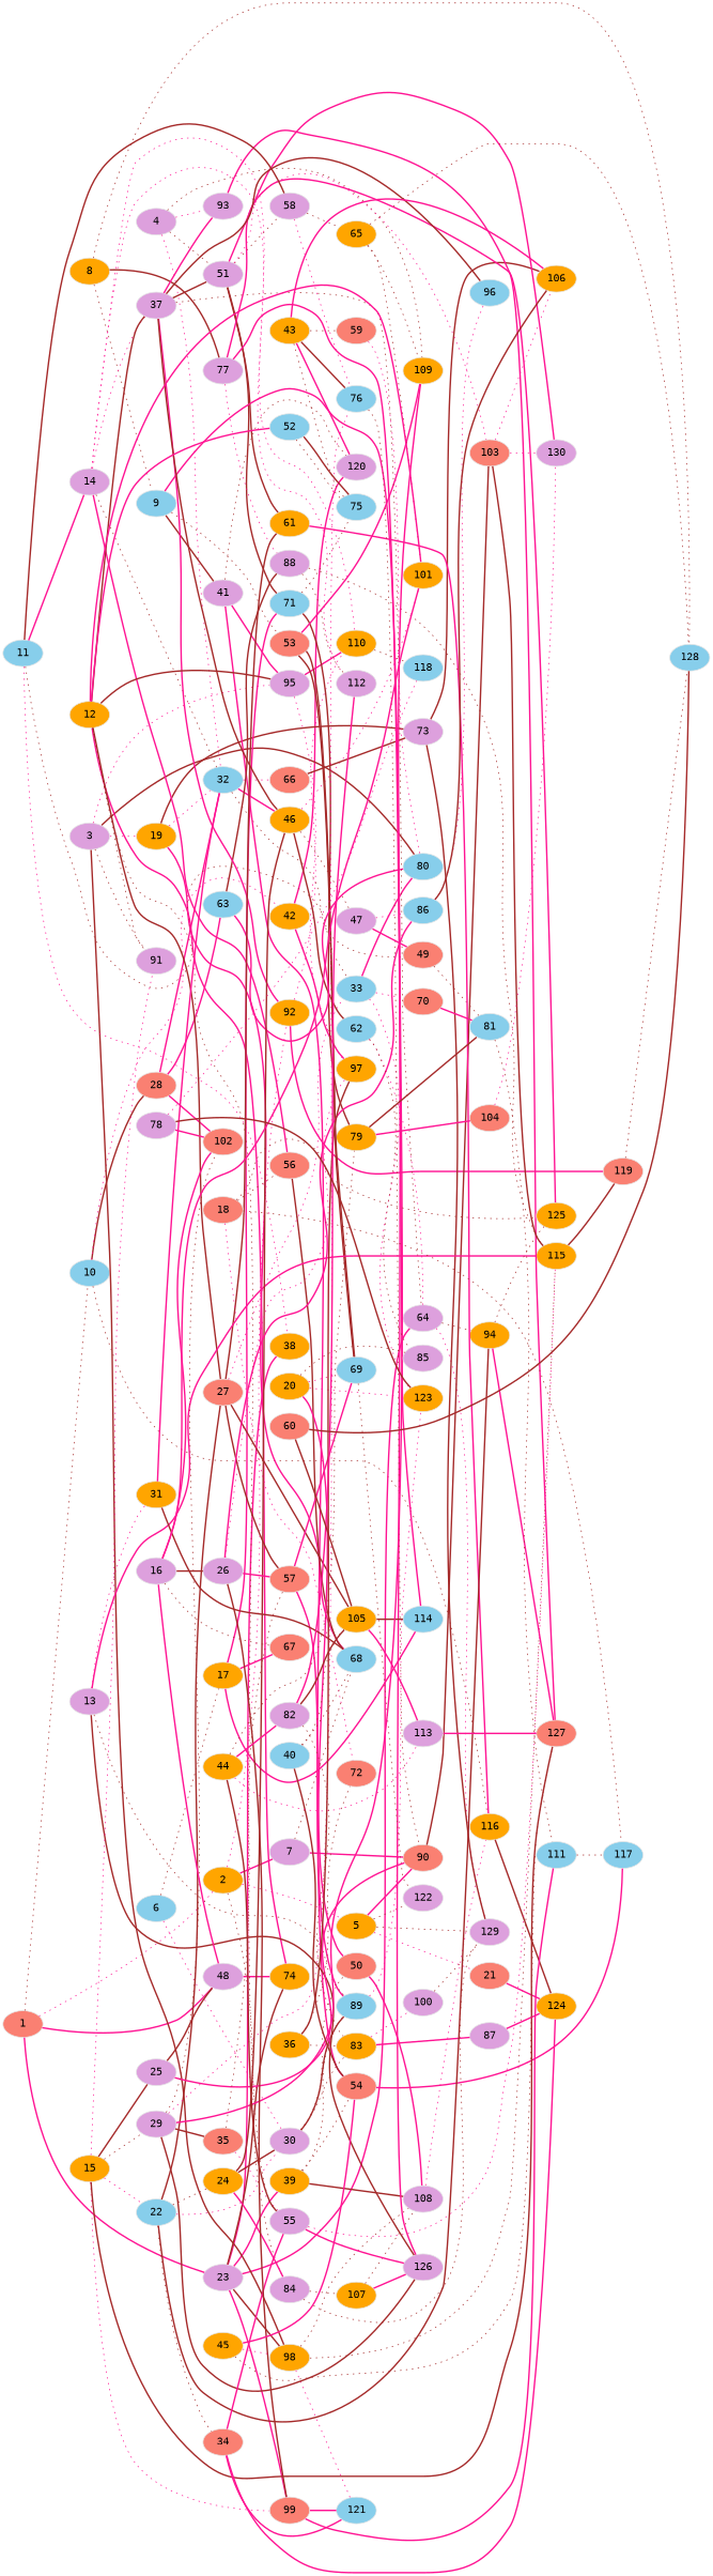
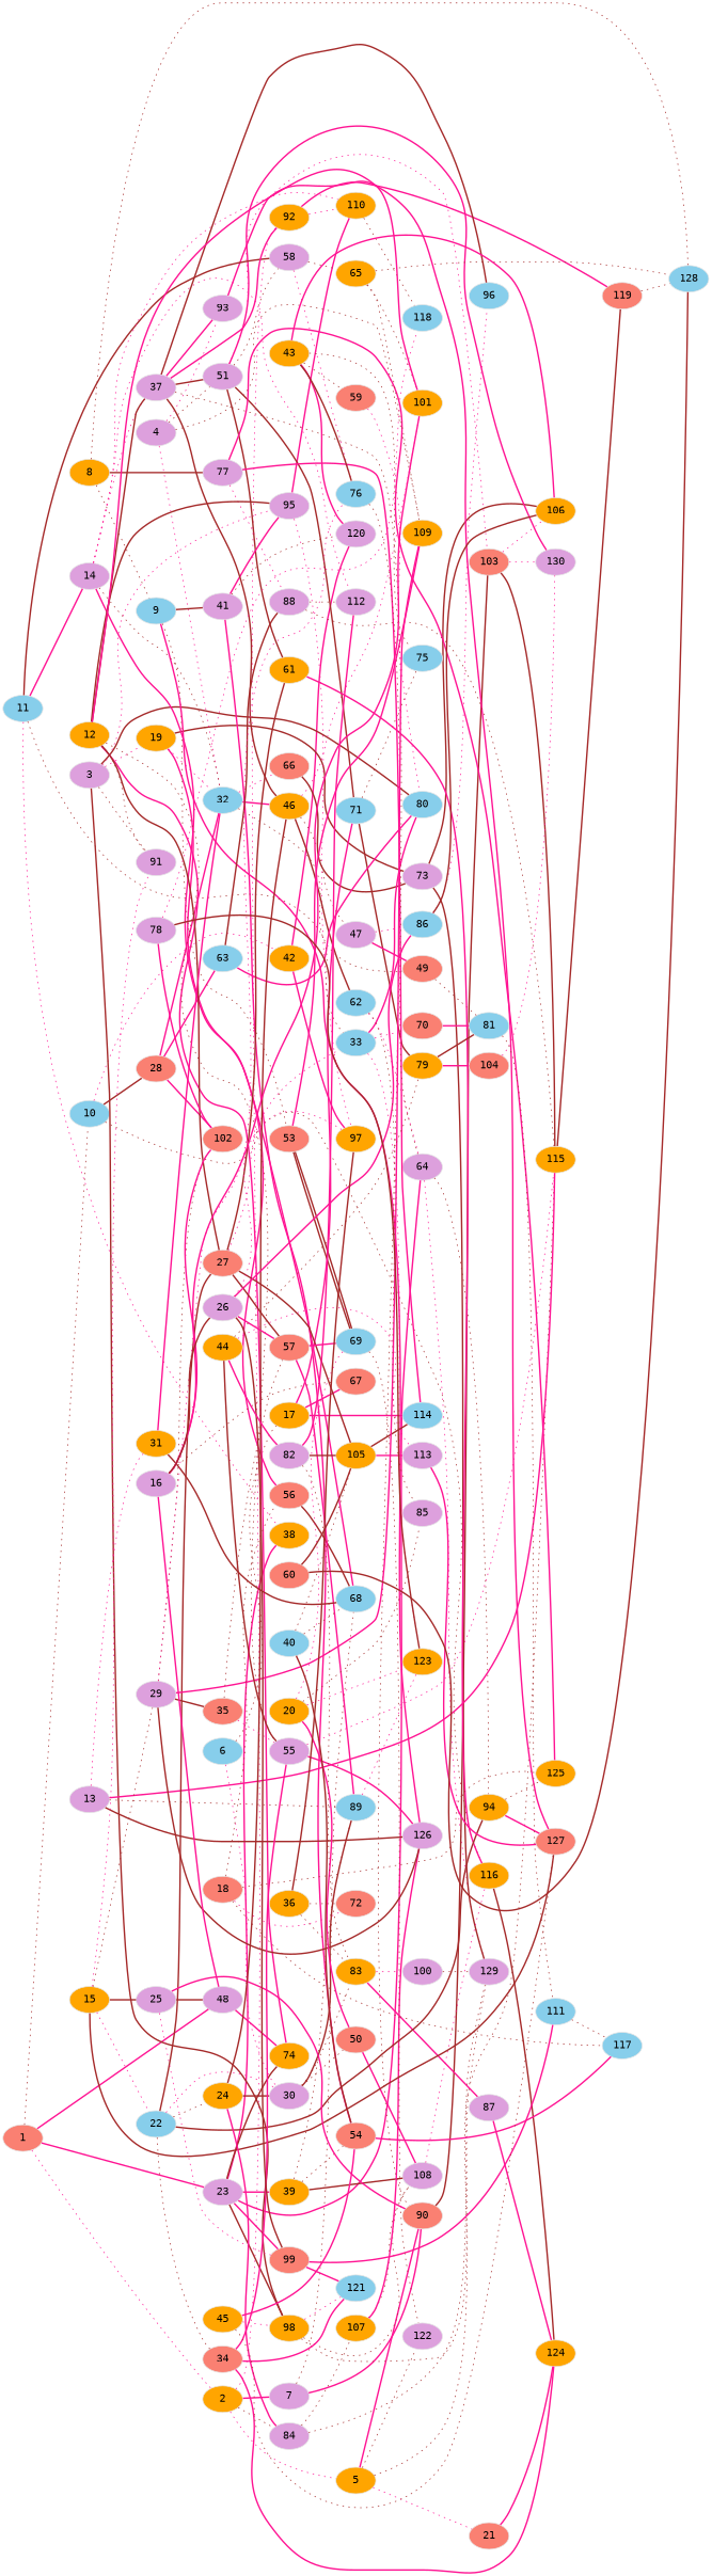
  graph {
    fontname="DejaVu Sans Mono"
    rankdir=LR
    node [color=gray90 fillcolor=plum fontname="DejaVu Sans Mono" style=filled]
    edge [color=brown fontname="DejaVu Sans Mono" style=bold]
    1 [fillcolor=salmon]
    2 [fillcolor=orange]
    10 [fillcolor=skyblue]
    23
    48
    5 [fillcolor=orange]
    7
    84
    92 [fillcolor=orange]
    28 [fillcolor=salmon]
    42 [fillcolor=orange]
    116 [fillcolor=orange]
    98 [fillcolor=orange]
    38 [fillcolor=orange]
    74 [fillcolor=orange]
    99 [fillcolor=salmon]
    39 [fillcolor=orange]
    64
    21 [fillcolor=salmon]
    90 [fillcolor=salmon]
    122
    129
    68 [fillcolor=skyblue]
    107 [fillcolor=orange]
    110 [fillcolor=orange]
    119 [fillcolor=salmon]
    19 [fillcolor=orange]
    3
    80 [fillcolor=skyblue]
    91
    95
    32 [fillcolor=skyblue]
    73
    97 [fillcolor=orange]
    115 [fillcolor=orange]
    121 [fillcolor=skyblue]
    108
    4
    51
    93
    109 [fillcolor=orange]
    46 [fillcolor=orange]
    49 [fillcolor=salmon]
    66 [fillcolor=salmon]
    58
    71 [fillcolor=skyblue]
    61 [fillcolor=orange]
    103 [fillcolor=salmon]
    130
    127 [fillcolor=salmon]
    124 [fillcolor=orange]
    6 [fillcolor=skyblue]
    17 [fillcolor=orange]
    30
    67 [fillcolor=salmon]
    114 [fillcolor=skyblue]
    89 [fillcolor=skyblue]
    50 [fillcolor=salmon]
    83 [fillcolor=orange]
    8 [fillcolor=orange]
    9 [fillcolor=skyblue]
    77
    128 [fillcolor=skyblue]
    41
    53 [fillcolor=salmon]
    126
    125 [fillcolor=orange]
    88
    54 [fillcolor=salmon]
    120
    69 [fillcolor=skyblue]
    102 [fillcolor=salmon]
    63 [fillcolor=skyblue]
    11 [fillcolor=skyblue]
    14
    33 [fillcolor=skyblue]
    37
    56 [fillcolor=salmon]
    112
    123 [fillcolor=orange]
    70 [fillcolor=salmon]
    76 [fillcolor=skyblue]
    65 [fillcolor=orange]
    12 [fillcolor=orange]
    27 [fillcolor=salmon]
-   52 [fillcolor=skyblue]
    55
    101 [fillcolor=orange]
    57 [fillcolor=salmon]
    105 [fillcolor=orange]
    96 [fillcolor=skyblue]
    75 [fillcolor=skyblue]
    13
    31 [fillcolor=orange]
    118 [fillcolor=skyblue]
    15 [fillcolor=orange]
    22 [fillcolor=skyblue]
    25
    29
    24 [fillcolor=orange]
    34 [fillcolor=salmon]
    94 [fillcolor=orange]
    35 [fillcolor=salmon]
    111 [fillcolor=skyblue]
    16
    26
    86 [fillcolor=skyblue]
    79 [fillcolor=orange]
    18 [fillcolor=salmon]
    72 [fillcolor=salmon]
    117 [fillcolor=skyblue]
    106 [fillcolor=orange]
    20 [fillcolor=orange]
    85
    47
    62 [fillcolor=skyblue]
    113
    87
    100
    81 [fillcolor=skyblue]
    36 [fillcolor=orange]
    40 [fillcolor=skyblue]
    43 [fillcolor=orange]
    59 [fillcolor=salmon]
    44 [fillcolor=orange]
    82
    104 [fillcolor=salmon]
    45 [fillcolor=orange]
    60 [fillcolor=salmon]
    78
    1 -- 2 [color=deeppink style=dotted]
    1 -- 10 [style=dotted]
    1 -- 23 [color=deeppink]
    1 -- 48 [color=deeppink]
    2 -- 5 [color=deeppink style=dotted]
    2 -- 7 [color=deeppink]
    2 -- 84 [style=dotted]
    2 -- 92 [color=deeppink style=dotted]
    10 -- 28
    10 -- 42 [color=deeppink style=dotted]
    10 -- 116 [style=dotted]
    23 -- 98
    23 -- 38 [color=deeppink]
    23 -- 74
    23 -- 99 [color=deeppink]
    23 -- 39 [color=deeppink]
    23 -- 64 [color=deeppink]
    48 -- 74 [color=deeppink]
    5 -- 21 [color=deeppink style=dotted]
    5 -- 90 [color=deeppink]
    5 -- 122 [style=dotted]
    5 -- 129 [style=dotted]
    7 -- 90 [color=deeppink]
    7 -- 68 [style=dotted]
    84 -- 129 [style=dotted]
    84 -- 107 [style=dotted]
    92 -- 110 [color=deeppink style=dotted]
    92 -- 119 [color=deeppink]
    28 -- 32 [color=deeppink]
    28 -- 102 [color=deeppink]
    28 -- 63 [color=deeppink]
    42 -- 97 [color=deeppink]
    42 -- 120 [color=deeppink]
    116 -- 124
    98 -- 115 [style=dotted]
    98 -- 121 [color=deeppink style=dotted]
    98 -- 108 [style=dotted]
    99 -- 121 [color=deeppink]
    99 -- 111 [color=deeppink]
    39 -- 108
    39 -- 89 [style=dotted]
    39 -- 54 [style=dotted]
    64 -- 129 [color=deeppink style=dotted]
    64 -- 94 [style=dotted]
    21 -- 124 [color=deeppink]
    90 -- 103
    107 -- 108 [style=dotted]
    107 -- 126 [color=deeppink]
    110 -- 118 [style=dotted]
    119 -- 128 [style=dotted]
    19 -- 68 [color=deeppink]
    19 -- 32 [color=deeppink style=dotted]
    19 -- 73
    3 -- 98
    3 -- 19 [color=deeppink style=dotted]
    3 -- 80
    3 -- 91 [style=dotted]
    3 -- 95 [color=deeppink style=dotted]
    95 -- 110 [color=deeppink]
    95 -- 97 [color=deeppink style=dotted]
    32 -- 46 [color=deeppink]
    32 -- 49 [style=dotted]
    32 -- 66 [color=deeppink style=dotted]
    73 -- 129
    73 -- 106
    115 -- 119
    108 -- 116 [color=deeppink style=dotted]
    4 -- 32 [color=deeppink style=dotted]
    4 -- 51 [style=dotted]
    4 -- 93 [color=deeppink style=dotted]
    4 -- 109 [style=dotted]
    51 -- 58 [style=dotted]
    51 -- 71
    51 -- 61
    51 -- 103 [color=deeppink style=dotted]
    51 -- 130 [color=deeppink]
    93 -- 127 [color=deeppink]
    46 -- 101 [color=deeppink style=dotted]
    46 -- 47 [style=dotted]
    46 -- 62
    49 -- 81 [style=dotted]
    66 -- 73
    58 -- 76 [color=deeppink style=dotted]
    58 -- 65 [style=dotted]
    71 -- 75 [style=dotted]
    71 -- 79
    61 -- 116 [color=deeppink]
    103 -- 115
    103 -- 130 [color=deeppink style=dotted]
    103 -- 106 [color=deeppink style=dotted]
    6 -- 17 [style=dotted]
    6 -- 30 [color=deeppink style=dotted]
    17 -- 71 [color=deeppink]
    17 -- 67 [color=deeppink]
    17 -- 114 [color=deeppink]
    30 -- 89
    30 -- 50 [style=dotted]
    30 -- 83 [style=dotted]
    89 -- 123 [color=deeppink style=dotted]
    50 -- 108 [color=deeppink]
    83 -- 87 [color=deeppink]
    83 -- 100 [color=deeppink style=dotted]
    8 -- 9 [style=dotted]
    8 -- 77
    8 -- 128 [style=dotted]
    9 -- 41
    9 -- 53 [style=dotted]
    9 -- 126 [color=deeppink]
    77 -- 114 [color=deeppink]
    77 -- 125 [color=deeppink]
    77 -- 88 [color=deeppink style=dotted]
    41 -- 95 [color=deeppink]
    41 -- 54 [color=deeppink]
    41 -- 120 [style=dotted]
    53 -- 109 [color=deeppink]
    53 -- 69
    53 -- 69
    88 -- 115 [style=dotted]
    88 -- 112 [style=dotted]
    54 -- 117 [color=deeppink]
    69 -- 122 [style=dotted]
    63 -- 80 [color=deeppink]
    63 -- 88
    11 -- 38 [color=deeppink style=dotted]
    11 -- 58
    11 -- 14 [color=deeppink]
    11 -- 33 [style=dotted]
    14 -- 110 [color=deeppink style=dotted]
    14 -- 32 [style=dotted]
    14 -- 37 [color=deeppink style=dotted]
    14 -- 56 [color=deeppink]
    14 -- 112 [color=deeppink style=dotted]
    33 -- 80 [color=deeppink]
    33 -- 123 [color=deeppink style=dotted]
    33 -- 70 [color=deeppink style=dotted]
    37 -- 92 [color=deeppink]
    37 -- 64 [style=dotted]
    37 -- 51
    37 -- 93 [color=deeppink]
    37 -- 46
    37 -- 96
    56 -- 68
    70 -- 81 [color=deeppink]
    76 -- 90 [style=dotted]
    65 -- 109 [style=dotted]
    65 -- 128 [style=dotted]
    65 -- 101 [style=dotted]
    12 -- 74 [color=deeppink]
    12 -- 91 [style=dotted]
    12 -- 95
    12 -- 37
    12 -- 27
-   12 -- 52 [color=deeppink]
    12 -- 55 [style=dotted]
    12 -- 101 [color=deeppink]
    27 -- 61
    27 -- 33 [color=deeppink style=dotted]
    27 -- 57
    27 -- 105
-   52 -- 75 [style=dotted]
-   52 -- 75
    55 -- 115 [color=deeppink style=dotted]
    55 -- 126 [color=deeppink]
    57 -- 89 [color=deeppink]
    57 -- 69 [color=deeppink]
    105 -- 114
    105 -- 113 [color=deeppink]
    13 -- 115 [color=deeppink]
    13 -- 89 [style=dotted]
    13 -- 126
    13 -- 31 [color=deeppink style=dotted]
    31 -- 68
    31 -- 32 [color=deeppink]
-   15 -- 99 [color=deeppink style=dotted]
+   25 -- 99 [color=deeppink style=dotted]
    15 -- 91 [color=deeppink style=dotted]
    15 -- 127
    15 -- 22 [color=deeppink style=dotted]
    15 -- 25
    15 -- 29 [style=dotted]
    22 -- 30 [color=deeppink style=dotted]
    22 -- 27
    22 -- 24 [style=dotted]
    22 -- 34 [style=dotted]
    22 -- 94
    25 -- 48
    25 -- 90 [color=deeppink]
    29 -- 109 [color=deeppink]
    29 -- 126
    29 -- 102 [style=dotted]
    29 -- 76 [color=deeppink style=dotted]
    29 -- 35
    24 -- 84 [color=deeppink]
    24 -- 46
    24 -- 30
    34 -- 121 [color=deeppink]
    34 -- 124 [color=deeppink]
    34 -- 55 [color=deeppink]
    94 -- 127 [color=deeppink]
    94 -- 125 [style=dotted]
    35 -- 55 [color=deeppink style=dotted]
    35 -- 57 [style=dotted]
    111 -- 117 [style=dotted]
    16 -- 48 [color=deeppink]
    16 -- 67 [style=dotted]
    16 -- 102 [color=deeppink]
    16 -- 101 [color=deeppink]
    16 -- 26
    26 -- 99
    26 -- 97 [color=deeppink style=dotted]
    26 -- 57 [color=deeppink]
    26 -- 86 [color=deeppink]
    86 -- 96 [color=deeppink style=dotted]
    86 -- 106
    79 -- 81
    79 -- 104 [color=deeppink]
    18 -- 125 [style=dotted]
    18 -- 56 [style=dotted]
    18 -- 72 [color=deeppink style=dotted]
    18 -- 117 [style=dotted]
    20 -- 50 [color=deeppink]
    20 -- 69 [color=deeppink style=dotted]
    20 -- 123 [color=deeppink style=dotted]
    20 -- 85 [style=dotted]
    47 -- 49 [color=deeppink]
    47 -- 86 [color=deeppink style=dotted]
    62 -- 64 [color=deeppink style=dotted]
    62 -- 85 [style=dotted]
    113 -- 127 [color=deeppink]
    87 -- 124 [color=deeppink]
    100 -- 129 [style=dotted]
    81 -- 111 [style=dotted]
    36 -- 97
    36 -- 83 [style=dotted]
    36 -- 72 [style=dotted]
    40 -- 68 [style=dotted]
    40 -- 54
    40 -- 105 [style=dotted]
    43 -- 120 [color=deeppink]
    43 -- 76
    43 -- 75 [style=dotted]
    43 -- 106 [color=deeppink]
    43 -- 59 [style=dotted]
    59 -- 80 [color=deeppink style=dotted]
    44 -- 55
    44 -- 79 [style=dotted]
    44 -- 113 [color=deeppink style=dotted]
    44 -- 82 [color=deeppink]
    82 -- 83 [style=dotted]
    82 -- 112 [color=deeppink]
    82 -- 105
    104 -- 130 [color=deeppink style=dotted]
    45 -- 98 [color=deeppink style=dotted]
    45 -- 127 [style=dotted]
    45 -- 54 [color=deeppink]
    60 -- 128
    60 -- 105
    78 -- 102 [color=deeppink]
    78 -- 123
    78 -- 118 [color=deeppink style=dotted]
  }
